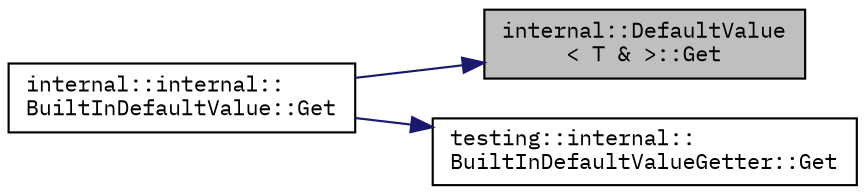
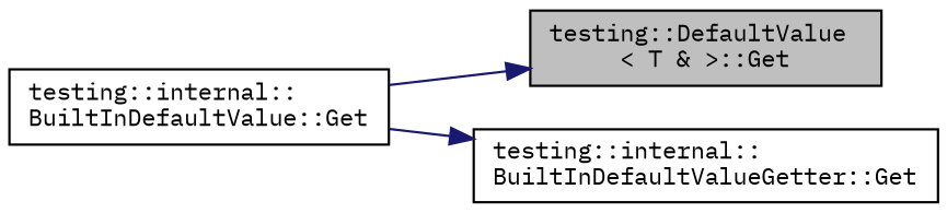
  digraph {
    fontname="IBM Plex Mono"
    rankdir=LR
    node [color=black fillcolor=white fontname="IBM Plex Mono" fontsize=10 shape=record style=filled]
    edge [color=midnightblue fontname="IBM Plex Mono" fontsize=10 labelfontname=Helvetica labelfontsize=10 style=solid]
-   n1 [fillcolor=grey75 fontcolor=black height=0.2 label="internal::DefaultValue\l\< T & \>::Get" width=0.4]
-   n2 [height=0.2 label="internal::internal::\lBuiltInDefaultValue::Get" width=0.4]
+   n1 [fillcolor=grey75 fontcolor=black height=0.2 label="testing::DefaultValue\l\< T & \>::Get" width=0.4]
+   n2 [height=0.2 label="testing::internal::\lBuiltInDefaultValue::Get" width=0.4]
    n3 [height=0.2 label="testing::internal::\lBuiltInDefaultValueGetter::Get" width=0.4]
    n2 -> n1
    n2 -> n3
  }
